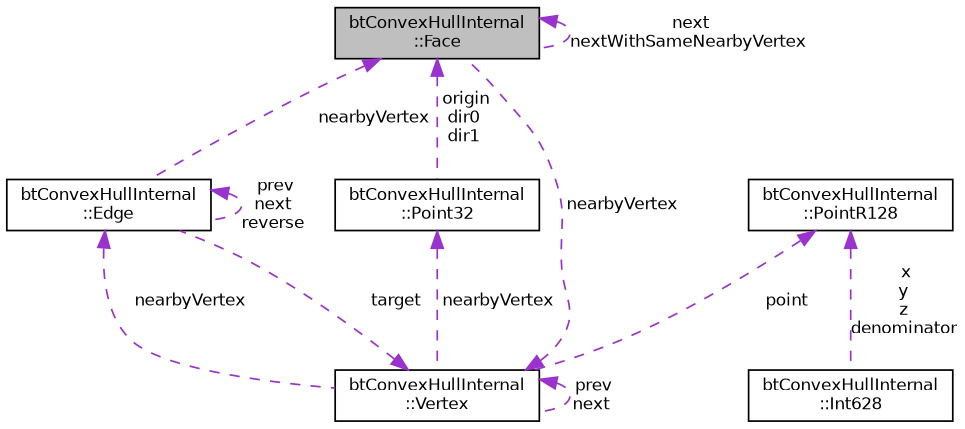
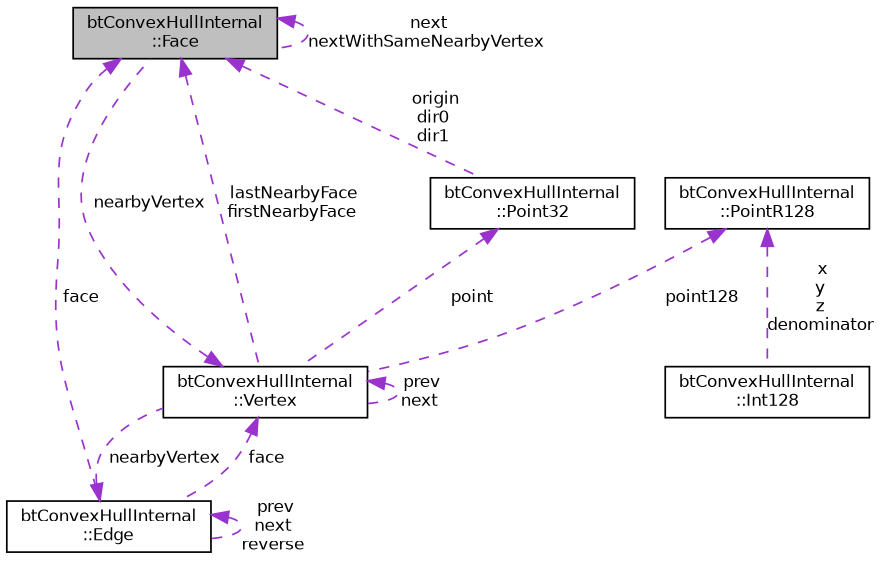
  digraph {
    node [color=black fillcolor=white fontname=Helvetica fontsize=10 shape=record style=filled]
    edge [color=darkorchid3 dir=back fontname=Helvetica fontsize=10 labelfontname=Helvetica labelfontsize=10 style=dashed]
    n1 [fillcolor=grey75 fontcolor=black height=0.2 label="btConvexHullInternal\l::Face" width=0.4]
    n2 [height=0.2 label="btConvexHullInternal\l::Vertex" width=0.4]
    n3 [height=0.2 label="btConvexHullInternal\l::Edge" width=0.4]
    n4 [height=0.2 label="btConvexHullInternal\l::Point32" width=0.4]
    n5 [height=0.2 label="btConvexHullInternal\l::PointR128" width=0.4]
-   n6 [height=0.2 label="btConvexHullInternal\l::Int628" width=0.4]
+   n6 [height=0.2 label="btConvexHullInternal\l::Int128" width=0.4]
    n1 -> n1 [label=" next\nnextWithSameNearbyVertex"]
-   n1 -> n3 [label=" nearbyVertex"]
+   n1 -> n2 [label=" lastNearbyFace\nfirstNearbyFace"]
+   n1 -> n3 [label=" face"]
    n1 -> n4 [label=" origin\ndir0\ndir1"]
    n2 -> n1 [label=" nearbyVertex"]
    n2 -> n2 [label=" prev\nnext"]
-   n2 -> n3 [label=" target"]
+   n2 -> n3 [label=" face"]
    n3 -> n2 [label=" nearbyVertex"]
    n3 -> n3 [label=" prev\nnext\nreverse"]
-   n4 -> n2 [label=" nearbyVertex"]
-   n5 -> n2 [label=" point"]
+   n4 -> n2 [label=" point"]
+   n5 -> n2 [label=" point128"]
    n5 -> n6 [label=" x\ny\nz\ndenominator"]
  }
